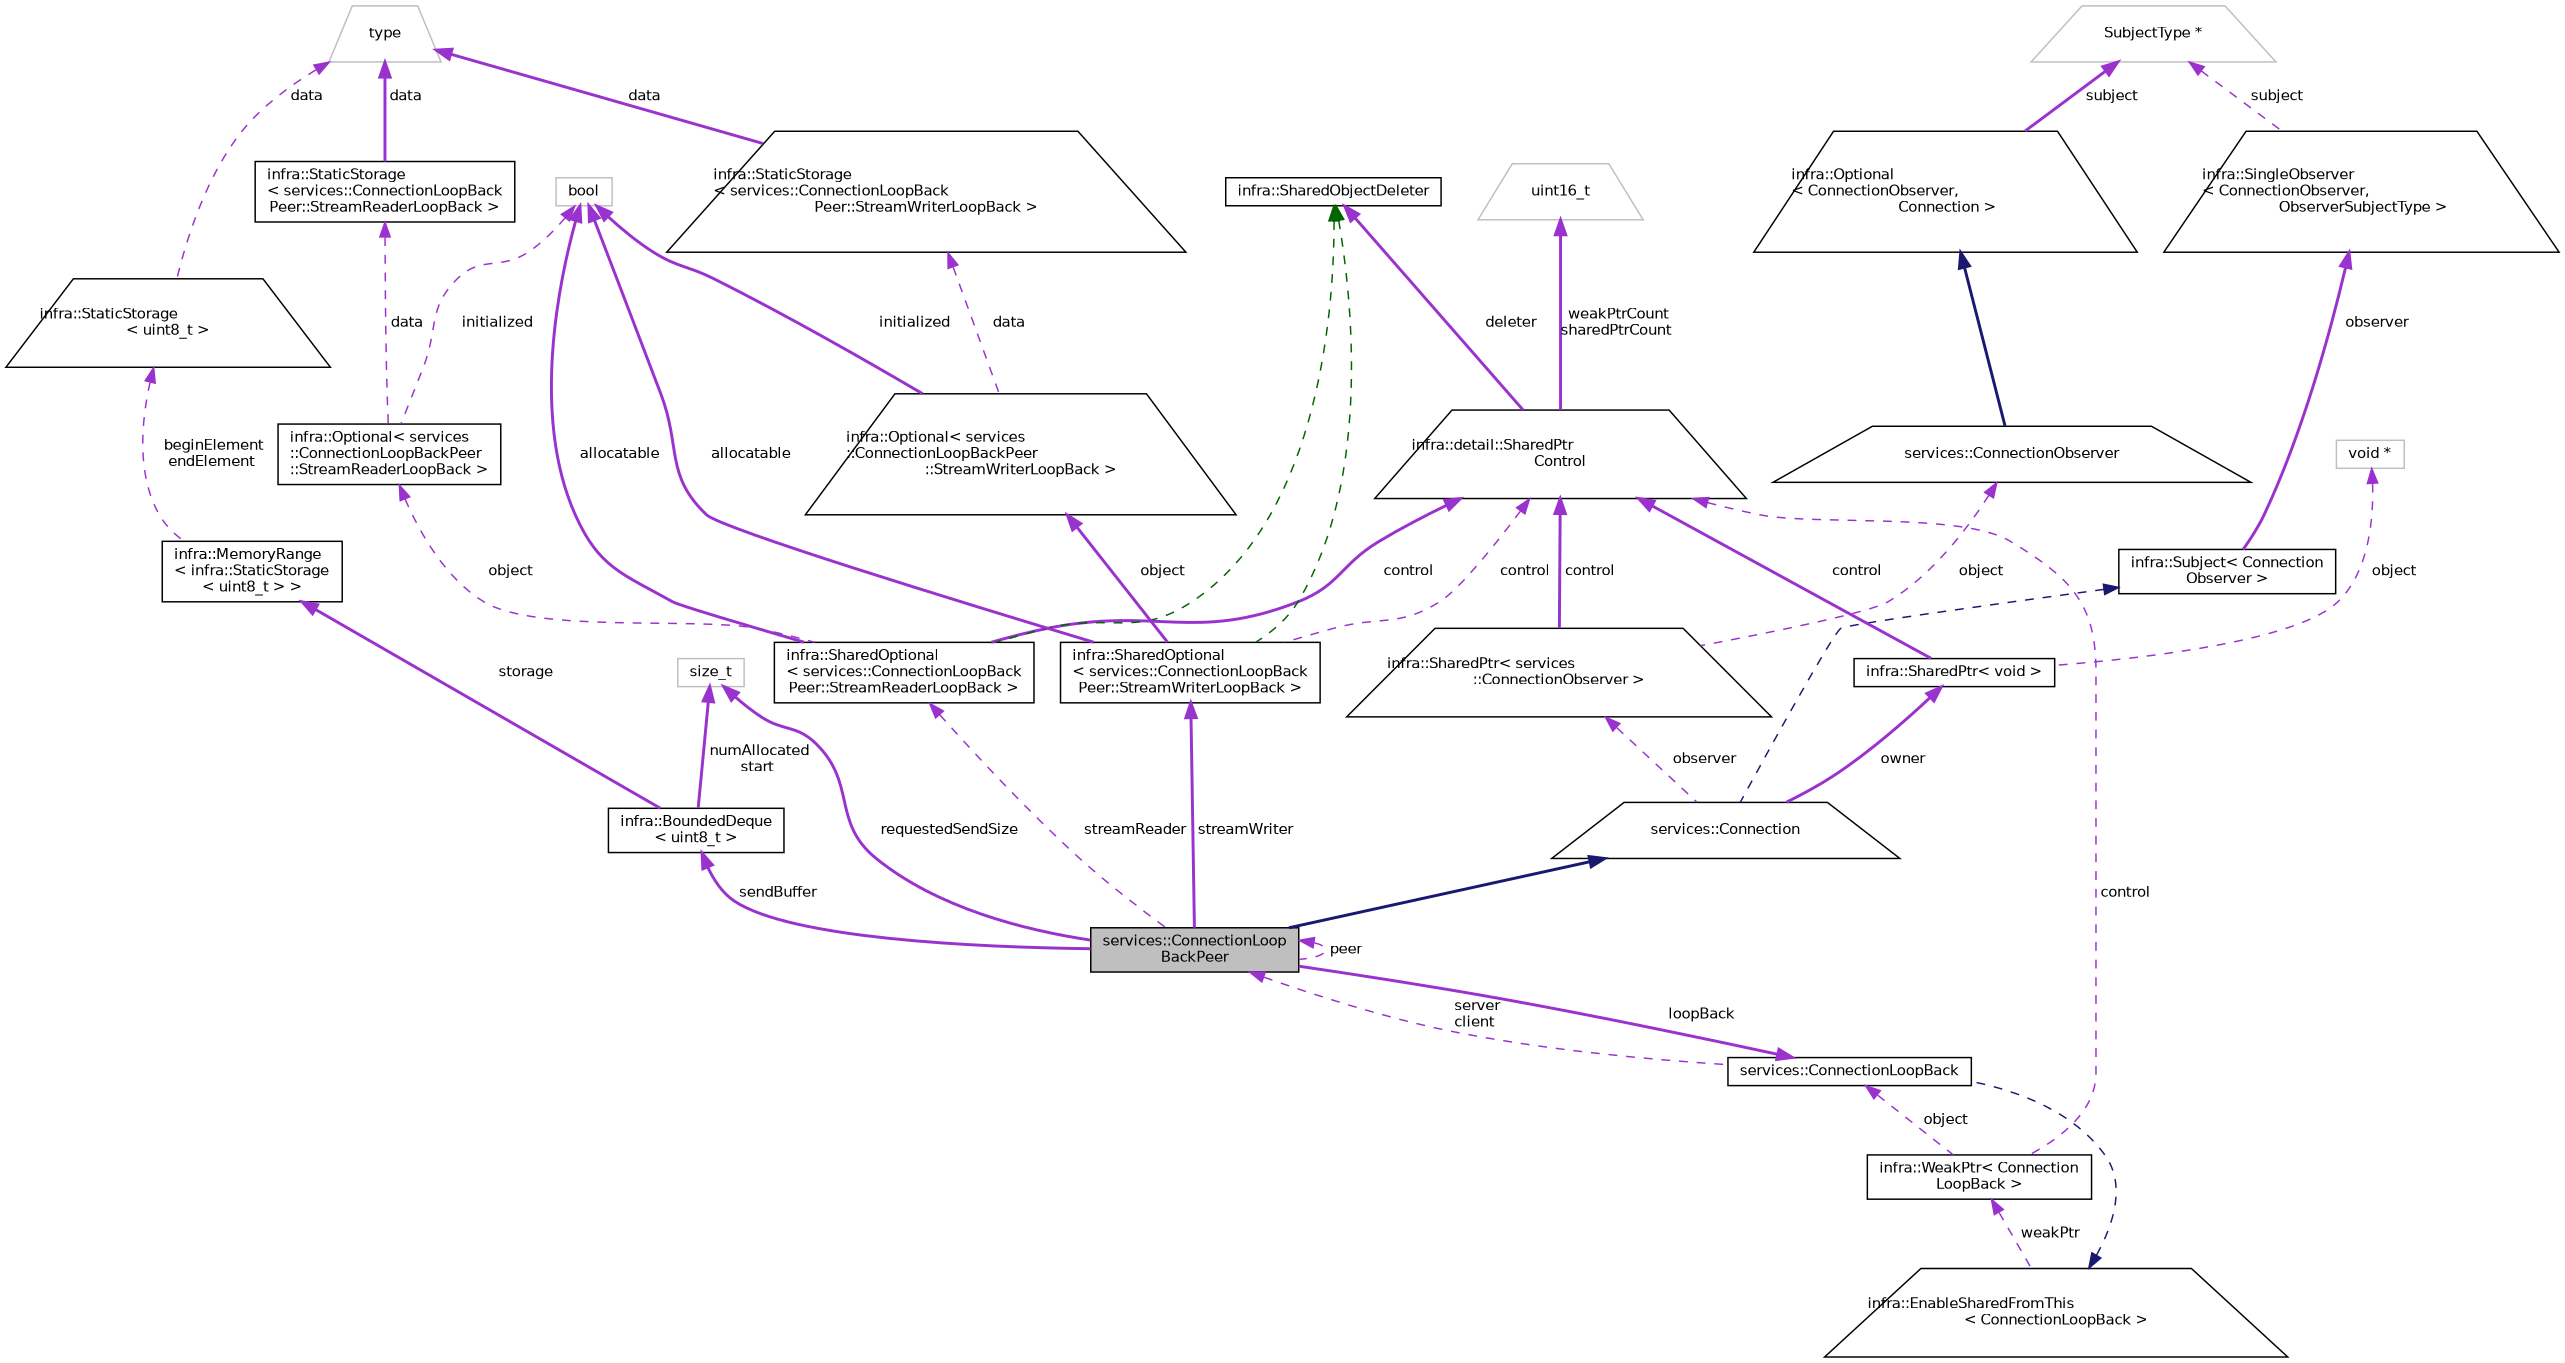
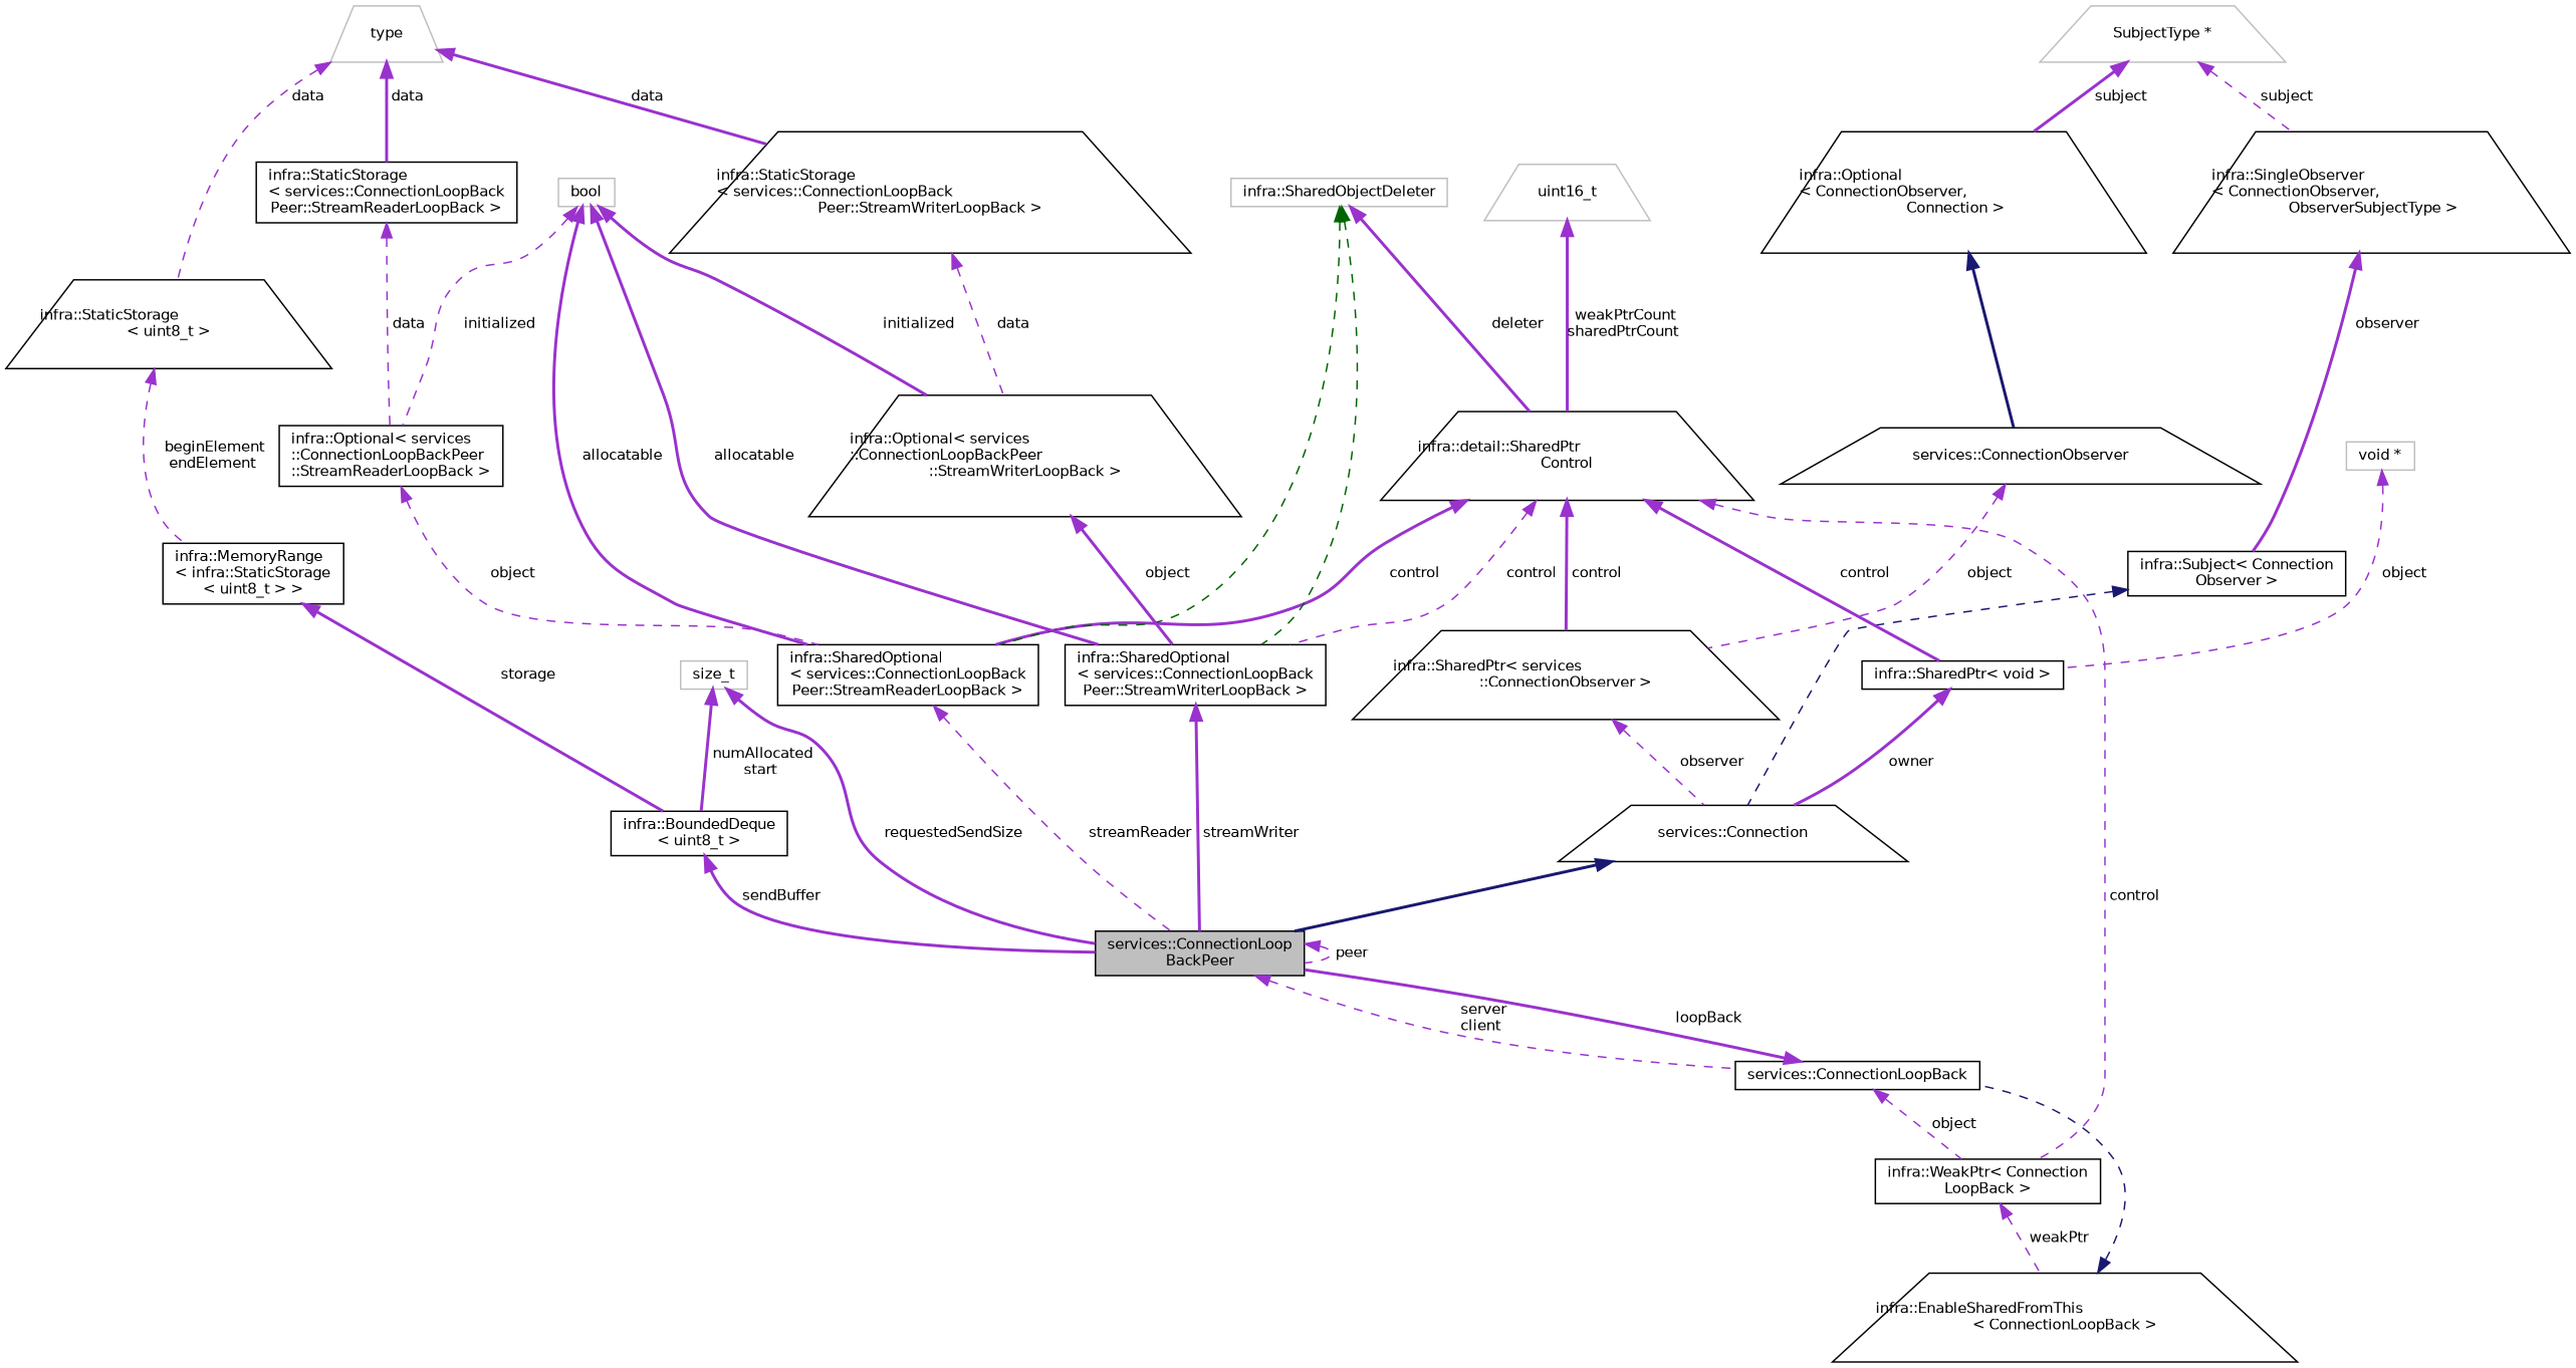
  digraph {
    rankdir=TB
    node [color=black fillcolor=white fontname=Helvetica fontsize=10 shape=box style=filled]
    edge [color=darkorchid3 dir=back fontname=Helvetica fontsize=10 labelfontname=Helvetica labelfontsize=10 style=bold]
    n1 [fillcolor=grey75 fontcolor=black height=0.2 label="services::ConnectionLoop\lBackPeer" width=0.4]
    n2 [height=0.2 label="services::ConnectionLoopBack" width=0.4]
    n3 [height=0.2 label="infra::WeakPtr\< Connection\lLoopBack \>" width=0.4]
    n4 [height=0.2 label="services::Connection" shape=trapezium width=0.4]
    n5 [height=0.2 label="infra::Subject\< Connection\lObserver \>" width=0.4]
    n6 [height=0.2 label="infra::SingleObserver\l\< ConnectionObserver,\l ObserverSubjectType \>" shape=trapezium width=0.4]
    n7 [color=grey75 height=0.2 label="SubjectType *" shape=trapezium width=0.4]
    n8 [height=0.2 label="infra::Optional\l\< ConnectionObserver,\l Connection \>" shape=trapezium width=0.4]
    n9 [height=0.2 label="services::ConnectionObserver" shape=trapezium width=0.4]
    n10 [height=0.2 label="infra::SharedPtr\< services\l::ConnectionObserver \>" shape=trapezium width=0.4]
    n11 [height=0.2 label="infra::detail::SharedPtr\lControl" shape=trapezium width=0.4]
    n12 [height=0.2 label="infra::SharedPtr\< void \>" width=0.4]
    n13 [height=0.2 label="infra::SharedOptional\l\< services::ConnectionLoopBack\lPeer::StreamWriterLoopBack \>" width=0.4]
    n14 [height=0.2 label="infra::SharedOptional\l\< services::ConnectionLoopBack\lPeer::StreamReaderLoopBack \>" width=0.4]
    n15 [height=0.2 label="infra::EnableSharedFromThis\l\< ConnectionLoopBack \>" shape=trapezium width=0.4]
    n16 [color=grey75 height=0.2 label=uint16_t shape=trapezium width=0.4]
-   n17 [height=0.2 label="infra::SharedObjectDeleter" width=0.4]
+   n17 [color=grey75 height=0.2 label="infra::SharedObjectDeleter" width=0.4]
    n18 [color=grey75 height=0.2 label="void *" width=0.4]
    n19 [height=0.2 label="infra::Optional\< services\l::ConnectionLoopBackPeer\l::StreamWriterLoopBack \>" shape=trapezium width=0.4]
    n20 [height=0.2 label="infra::StaticStorage\l\< services::ConnectionLoopBack\lPeer::StreamWriterLoopBack \>" shape=trapezium width=0.4]
    n21 [color=grey75 height=0.2 label=type shape=trapezium width=0.4]
    n22 [height=0.2 label="infra::StaticStorage\l\< services::ConnectionLoopBack\lPeer::StreamReaderLoopBack \>" width=0.4]
    n23 [height=0.2 label="infra::StaticStorage\l\< uint8_t \>" shape=trapezium width=0.4]
    n24 [height=0.2 label="infra::Optional\< services\l::ConnectionLoopBackPeer\l::StreamReaderLoopBack \>" width=0.4]
    n25 [height=0.2 label="infra::MemoryRange\l\< infra::StaticStorage\l\< uint8_t \> \>" width=0.4]
    n26 [color=grey75 height=0.2 label=bool width=0.4]
    n27 [color=grey75 height=0.2 label=size_t width=0.4]
    n28 [height=0.2 label="infra::BoundedDeque\l\< uint8_t \>" width=0.4]
    n1 -> n1 [label=" peer" style=dashed]
    n1 -> n2 [label=" server\nclient" style=dashed]
    n2 -> n1 [label=" loopBack"]
    n2 -> n3 [label=" object" style=dashed]
    n3 -> n15 [label=" weakPtr" style=dashed]
    n4 -> n1 [color=midnightblue]
    n5 -> n4 [color=midnightblue style=dashed]
    n6 -> n5 [label=" observer"]
    n7 -> n6 [label=" subject" style=dashed]
    n7 -> n8 [label=" subject"]
    n8 -> n9 [color=midnightblue]
    n9 -> n10 [label=" object" style=dashed]
    n10 -> n4 [label=" observer" style=dashed]
    n11 -> n3 [label=" control" style=dashed]
    n11 -> n10 [label=" control"]
    n11 -> n12 [label=" control"]
    n11 -> n13 [label=" control" style=dashed]
    n11 -> n14 [label=" control"]
    n12 -> n4 [label=" owner"]
    n13 -> n1 [label=" streamWriter"]
    n14 -> n1 [label=" streamReader" style=dashed]
    n15 -> n2 [color=midnightblue style=dashed]
    n16 -> n11 [label=" weakPtrCount\nsharedPtrCount"]
    n17 -> n11 [label=" deleter"]
    n17 -> n13 [color=darkgreen style=dashed]
    n17 -> n14 [color=darkgreen style=dashed]
    n18 -> n12 [label=" object" style=dashed]
    n19 -> n13 [label=" object"]
    n20 -> n19 [label=" data" style=dashed]
    n21 -> n20 [label=" data"]
    n21 -> n22 [label=" data"]
    n21 -> n23 [label=" data" style=dashed]
    n22 -> n24 [label=" data" style=dashed]
    n23 -> n25 [label=" beginElement\nendElement" style=dashed]
    n24 -> n14 [label=" object" style=dashed]
    n25 -> n28 [label=" storage"]
    n26 -> n13 [label=" allocatable"]
    n26 -> n14 [label=" allocatable"]
    n26 -> n19 [label=" initialized"]
    n26 -> n24 [label=" initialized" style=dashed]
    n27 -> n1 [label=" requestedSendSize"]
    n27 -> n28 [label=" numAllocated\nstart"]
    n28 -> n1 [label=" sendBuffer"]
  }
